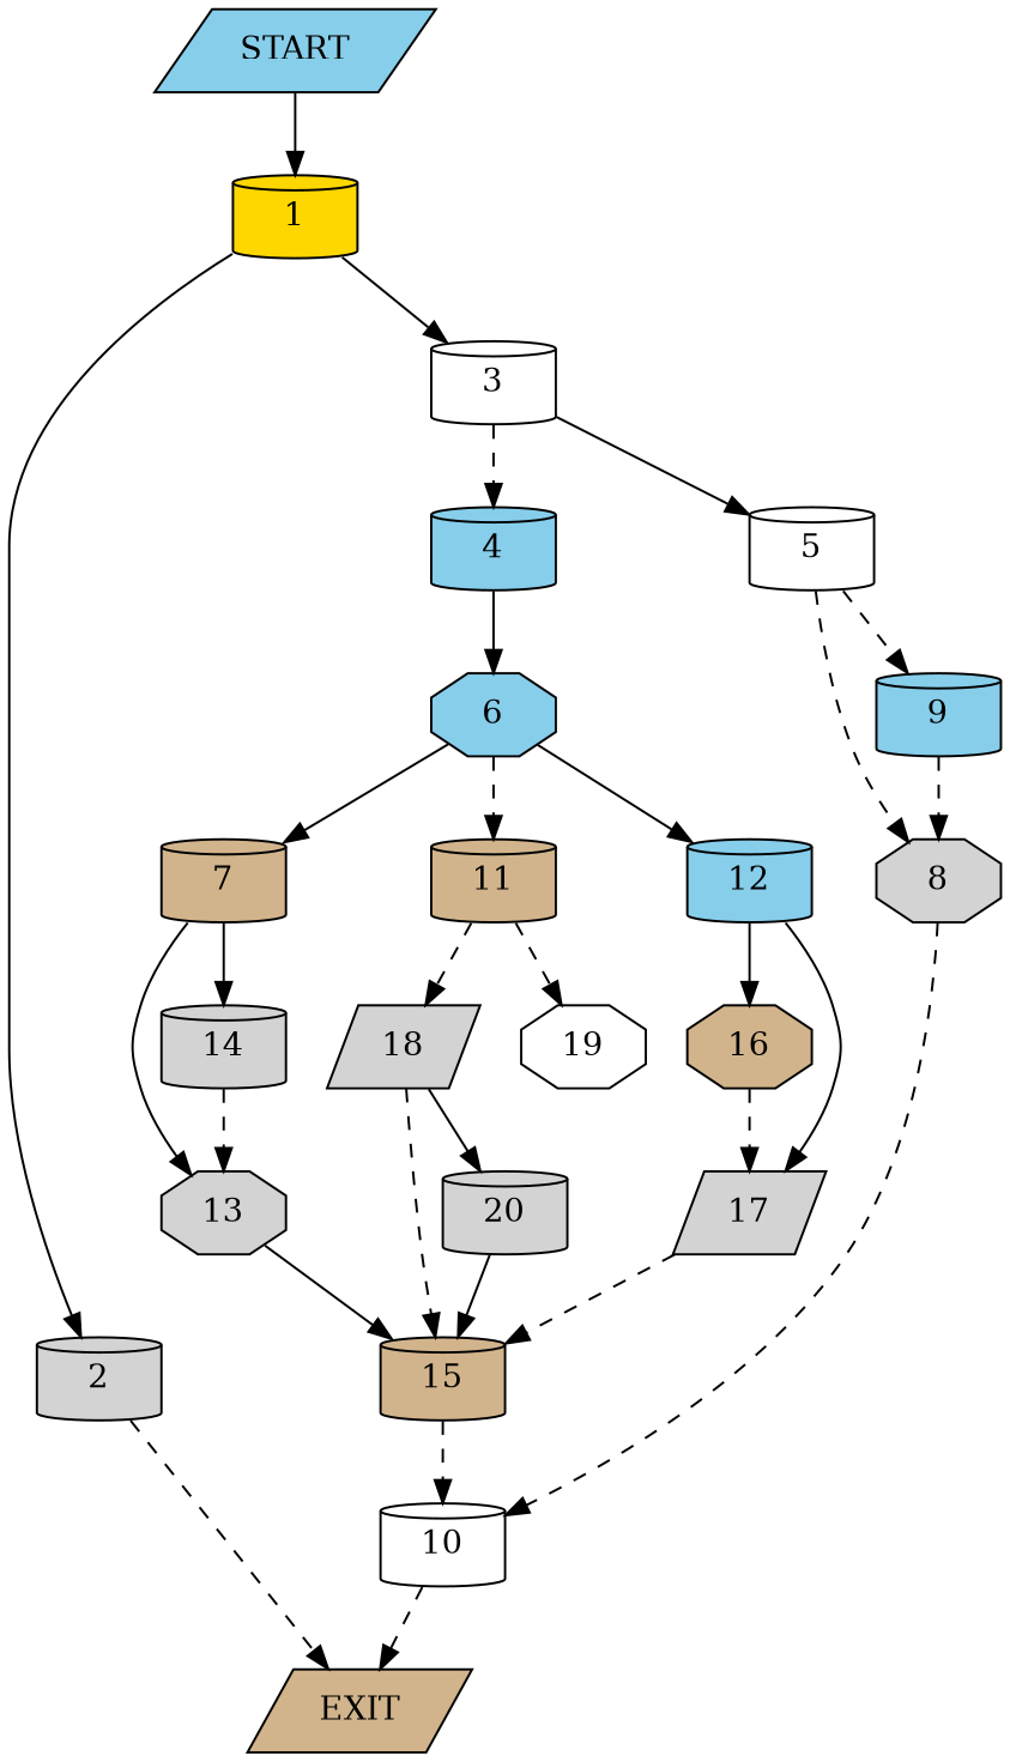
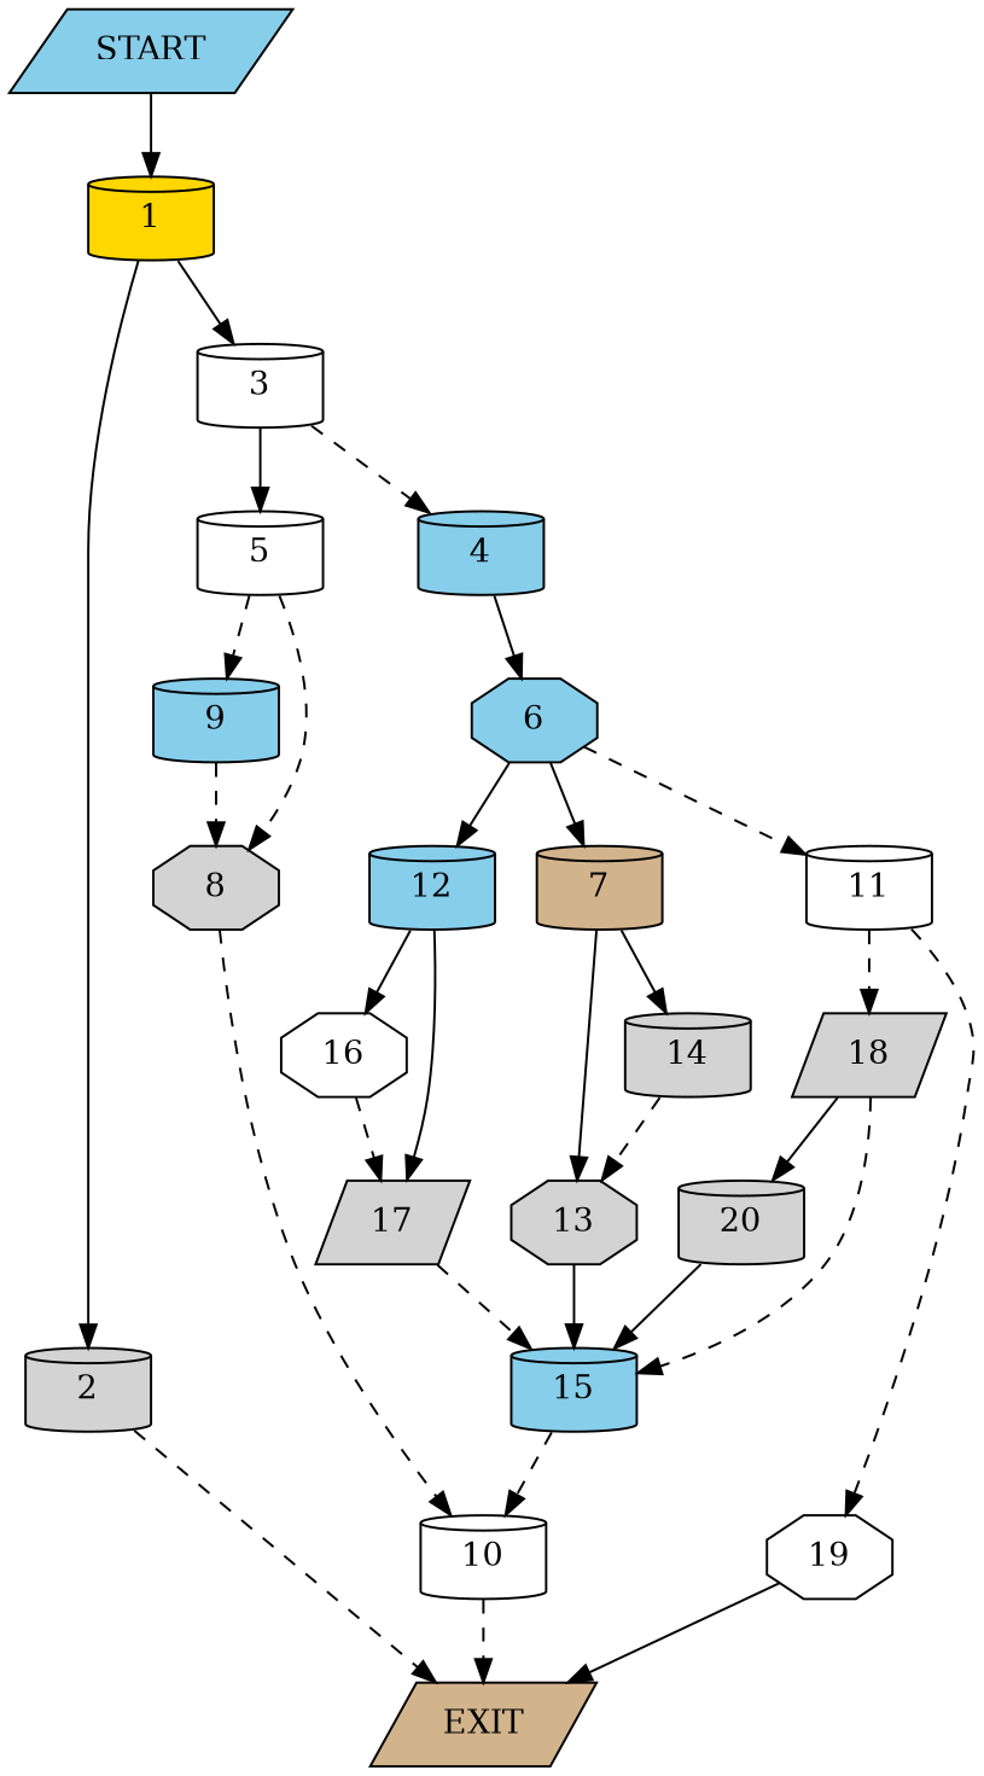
  digraph {
    node [fillcolor=lightgrey shape=cylinder style=filled]
    edge [style=solid]
    n1 [fillcolor=skyblue label=START shape=parallelogram]
    1 [fillcolor=gold]
    2
    3 [fillcolor=white]
    n5 [fillcolor=tan label=EXIT shape=parallelogram]
    4 [fillcolor=skyblue]
    5 [fillcolor=white]
    6 [fillcolor=skyblue shape=octagon]
    8 [shape=octagon]
    9 [fillcolor=skyblue]
    7 [fillcolor=tan]
-   11 [fillcolor=tan]
+   11 [fillcolor=white]
    12 [fillcolor=skyblue]
    13 [shape=octagon]
    14
    10 [fillcolor=white]
    18 [shape=parallelogram]
    19 [fillcolor=white shape=octagon]
-   16 [fillcolor=tan shape=octagon]
+   16 [fillcolor=white shape=octagon]
    17 [shape=parallelogram]
-   15 [fillcolor=tan]
+   15 [fillcolor=skyblue]
    20
    n1 -> 1
    1 -> 2
    1 -> 3
    2 -> n5 [style=dashed]
    3 -> 4 [style=dashed]
    3 -> 5
    4 -> 6
    5 -> 8 [style=dashed]
    5 -> 9 [style=dashed]
    6 -> 7
    6 -> 11 [style=dashed]
    6 -> 12
    8 -> 10 [style=dashed]
    9 -> 8 [style=dashed]
    7 -> 13
    7 -> 14
    11 -> 18 [style=dashed]
    11 -> 19 [style=dashed]
    12 -> 16
    12 -> 17
    13 -> 15
    14 -> 13 [style=dashed]
    10 -> n5 [style=dashed]
    18 -> 15 [style=dashed]
    18 -> 20
+   19 -> n5
    16 -> 17 [style=dashed]
    17 -> 15 [style=dashed]
    15 -> 10 [style=dashed]
    20 -> 15
  }
